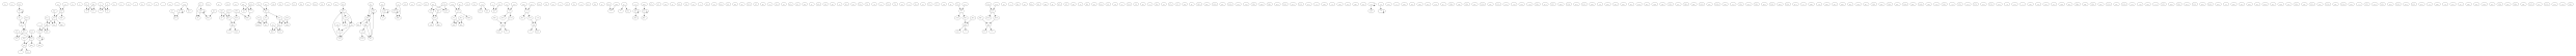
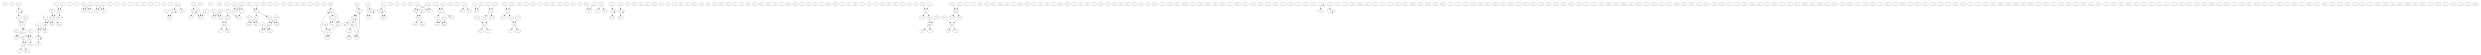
  digraph {
    fontname="IBM Plex Sans"
    k=45
    node [C=338 fontname="IBM Plex Sans" l=67]
    edge [d=-44 fontname="IBM Plex Sans"]
    "0+" [C=17362 l=1882]
    "0-" [C=17362 l=1882]
    "1+" [C=10861 l=1110]
    "155+" [C=32 l=49]
    "1-" [C=10861 l=1110]
    "10+" [C=30546 l=3098]
    "187-" [C=156]
    "37-" [C=15 l=45]
    "2+" [C=5640 l=629]
    "2-" [C=5640 l=629]
    "3+" [C=11554 l=1256]
    "3-" [C=11554 l=1256]
    "12+" [C=16373 l=1654]
    "68-" [C=961 l=163]
    "4+" [C=47 l=50]
    "4-" [C=47 l=50]
    "5+" [C=354 l=106]
    "5-" [C=354 l=106]
    "6+" [C=418 l=130]
    "6-" [C=418 l=130]
    "8+" [C=382 l=112]
    "8-" [C=382 l=112]
    "9+" [C=4578 l=549]
    "9-" [C=4578 l=549]
    "152+" [C=3635 l=412]
    "10-" [C=30546 l=3098]
    "17+" [C=15368 l=1628]
    "96+" [C=186]
    "11+" [C=1013 l=249]
    "11-" [C=1013 l=249]
    "12-" [C=16373 l=1654]
    "13+" [C=43708 l=4435]
    "27+" [C=8634 l=929]
    "107-" [C=6 l=45]
    "13-" [C=43708 l=4435]
    "14+" [C=3495 l=399]
    "14-" [C=3495 l=399]
    "15+" [C=417 l=105]
    "15-" [C=417 l=105]
    "16+" [C=5745 l=594]
    "60-" [C=987 l=153]
    "93+" [C=1049 l=143]
    "189+" [C=8370 l=953]
    "16-" [C=5745 l=594]
    "17-" [C=15368 l=1628]
    "23-" [C=434 l=90]
    "155-" [C=32 l=49]
    "18+" [C=896 l=151]
    "18-" [C=896 l=151]
    "19+" [C=406 l=149]
    "19-" [C=406 l=149]
    "20+" [C=391 l=108]
    "20-" [C=391 l=108]
    "21+" [C=1717 l=208]
    "38-" [C=446 l=59]
    "96-" [C=186]
    "218-" [C=2108 l=324]
    "21-" [C=1717 l=208]
    "22+" [C=234]
    "234+" [C=364 l=109]
    "235+" [C=14854 l=1429]
    "22-" [C=234]
    "208+" [C=4494 l=511]
    "233-" [C=3005 l=413]
    "23+" [C=434 l=90]
    "38+" [C=446 l=59]
    "101+" [C=1057 l=205]
    "24+" [C=330 l=111]
    "24-" [C=330 l=111]
    "25+" [C=36225 l=3855]
    "25-" [C=36225 l=3855]
    "26+" [C=17595 l=1674]
    "26-" [C=17595 l=1674]
    "194-" [C=460 l=89]
    "238-" [C=150 l=47]
    "84-" [C=526 l=89]
    "104-" [C=184 l=47]
    "27-" [C=8634 l=929]
    "107+" [C=6 l=45]
    "110-" [C=3628 l=435]
    "28+" [C=9529 l=1009]
    "28-" [C=9529 l=1009]
    "184+" [C=427 l=89]
    "185+" [C=619 l=99]
    "29+" [C=5446 l=571]
    "29-" [C=5446 l=571]
    "30+" [C=16268 l=1666]
    "30-" [C=16268 l=1666]
    "31+" [C=4428 l=553]
    "231-" [C=185 l=54]
    "118-" [C=2415 l=363]
    "167+" [C=6334 l=642]
    "31-" [C=4428 l=553]
    "54-" [C=208 l=71]
    "175-" [C=165 l=56]
    "32+" [C=7700 l=842]
    "32-" [C=7700 l=842]
    "33+" [C=7745 l=815]
    "33-" [C=7745 l=815]
    "215-" [C=19926 l=2327]
    "34+" [C=16878 l=1835]
    "34-" [C=16878 l=1835]
    "35+" [C=96 l=47]
    n104 [C=10731 l=1221 label="970+"]
    "171+" [C=560 l=118]
    "62+" [C=59 l=51]
    "35-" [C=96 l=47]
    "74+" [C=4992 l=622]
    "205-" [C=7710 l=902]
    "36+" [C=682 l=129]
    "36-" [C=682 l=129]
    "37+" [C=15 l=45]
    "143+" [C=782 l=158]
    "221+" [C=13115 l=1456]
    "39+" [C=13683 l=1412]
    "39-" [C=13683 l=1412]
    "41+" [C=760 l=135]
    "41-" [C=760 l=135]
    "42+" [C=20643 l=2001]
    "42-" [C=20643 l=2001]
    "43+" [C=8803 l=1048]
    "43-" [C=8803 l=1048]
    "44+" [C=18252 l=1897]
    "117+" [C=22870 l=2629]
    "44-" [C=18252 l=1897]
    "46+" [C=1127 l=78]
    "165-" [C=57714 l=5644]
    "46-" [C=1127 l=78]
    "207-" [C=3627 l=505]
    "47+" [C=21848 l=2099]
    "47-" [C=21848 l=2099]
    "49+" [C=30188 l=3128]
    "49-" [C=30188 l=3128]
    "50+" [C=36257 l=3831]
    "50-" [C=36257 l=3831]
    "51+" [C=991 l=184]
    "51-" [C=991 l=184]
    "53+" [C=9610 l=953]
    "53-" [C=9610 l=953]
    "54+" [C=208 l=71]
    "123+" [C=25332 l=2727]
    "55+" [C=597 l=127]
    "55-" [C=597 l=127]
    "56+" [C=17224 l=2060]
    "56-" [C=17224 l=2060]
    "57+" [C=14316 l=1787]
    "57-" [C=14316 l=1787]
    "58+" [C=14456 l=1547]
    "58-" [C=14456 l=1547]
    "59+" [C=3650 l=492]
    "59-" [C=3650 l=492]
    "60+" [C=987 l=153]
    "206+" [C=6629 l=653]
    "61+" [C=33194 l=3254]
    "61-" [C=33194 l=3254]
    "181-" [C=14971 l=1529]
    "191-" [C=550 l=127]
    "62-" [C=59 l=51]
    "132-" [C=9658 l=1013]
    "171-" [C=560 l=118]
    "63+" [C=219 l=93]
    "63-" [C=219 l=93]
    "64+" [C=5153 l=671]
    "64-" [C=5153 l=671]
    "65+" [C=5963 l=630]
    "65-" [C=5963 l=630]
    "66+" [C=473 l=127]
    "66-" [C=473 l=127]
    "68+" [C=961 l=163]
    "69+" [C=3191 l=437]
    "69-" [C=3191 l=437]
    "70+" [C=12983 l=1286]
    "70-" [C=12983 l=1286]
    "71+" [C=4093 l=537]
    "71-" [C=4093 l=537]
    "72+" [C=9824 l=1041]
    "72-" [C=9824 l=1041]
    "73+" [C=34348 l=3292]
    "189-" [C=8370 l=953]
    "93-" [C=1049 l=143]
    "235-" [C=14854 l=1429]
    "73-" [C=34348 l=3292]
    "74-" [C=4992 l=622]
    "75+" [C=313 l=97]
    "75-" [C=313 l=97]
    "76+" [C=1091 l=165]
    "76-" [C=1091 l=165]
    "77+" [C=197 l=95]
    "77-" [C=197 l=95]
    "78+" [C=1075 l=153]
    "78-" [C=1075 l=153]
    "79+" [C=13685 l=1453]
    "99-" [C=102 l=50]
    "108+" [C=997 l=195]
    "180-" [C=604 l=124]
    "79-" [C=13685 l=1453]
    "80+" [C=1140 l=69]
    "104+" [C=184 l=47]
    "213+" [C=563]
    "238+" [C=150 l=47]
    "80-" [C=1140 l=69]
    "81+" [C=9459 l=1094]
    "81-" [C=9459 l=1094]
    "82+" [C=618 l=153]
    "82-" [C=618 l=153]
    "84+" [C=526 l=89]
    "194+" [C=460 l=89]
    "213-" [C=563]
    "85+" [C=3922 l=477]
    "85-" [C=3922 l=477]
    "86+" [C=21987 l=2297]
    "86-" [C=21987 l=2297]
    "87+" [l=102]
    "87-" [l=102]
    "88+" [C=23362 l=2452]
    "88-" [C=23362 l=2452]
    "89+" [C=413 l=115]
    "89-" [C=413 l=115]
    "90+" [C=2751 l=343]
    "90-" [C=2751 l=343]
    "91+" [C=38772 l=3934]
    "91-" [C=38772 l=3934]
    "92+" [C=442 l=133]
    "92-" [C=442 l=133]
    "225+" [C=21240 l=2265]
    "94+" [C=4827 l=709]
    "94-" [C=4827 l=709]
    "95+" [C=739 l=116]
    "95-" [C=739 l=116]
    "97+" [C=1697 l=325]
    "97-" [C=1697 l=325]
    "98+" [C=735 l=184]
    "98-" [C=735 l=184]
    "99+" [C=102 l=50]
    "122+" [C=6882 l=709]
    "224+" [C=11 l=45]
    "100+" [C=315 l=117]
    "100-" [C=315 l=117]
    "101-" [C=1057 l=205]
    "102+" [C=2746 l=380]
    "102-" [C=2746 l=380]
    "103+" [C=3983 l=582]
    "103-" [C=3983 l=582]
    "134+" [C=23000 l=2156]
    "105+" [C=676 l=112]
    "105-" [C=676 l=112]
    "106+" [C=36881 l=4121]
    "106-" [C=36881 l=4121]
    "108-" [C=997 l=195]
    "109+" [C=1898 l=247]
    "109-" [C=1898 l=247]
    "110+" [C=3628 l=435]
    "133+" [C=12038 l=1263]
    "112+" [C=12958 l=1579]
    "112-" [C=12958 l=1579]
    "113+" [C=589 l=128]
    "113-" [C=589 l=128]
    "114+" [C=470 l=106]
    "114-" [C=470 l=106]
    "115+" [C=1229 l=232]
    "115-" [C=1229 l=232]
    "116+" [C=899 l=167]
    "116-" [C=899 l=167]
    "117-" [C=22870 l=2629]
    "182-" [C=464 l=118]
    "118+" [C=2415 l=363]
    "231+" [C=185 l=54]
    "188+" [C=10111 l=1157]
    "119+" [C=77 l=48]
    "120+" [C=41714 l=4018]
    "119-" [C=77 l=48]
    "120-" [C=41714 l=4018]
    "121+" [C=309 l=99]
    "121-" [C=309 l=99]
    "122-" [C=6882 l=709]
    "123-" [C=25332 l=2727]
    "124+" [C=9689 l=1100]
    "124-" [C=9689 l=1100]
    "125+" [C=369 l=122]
    "125-" [C=369 l=122]
    "126+" [C=12388 l=1379]
    "224-" [C=11 l=45]
    "164+" [C=23476 l=2350]
    "180+" [C=604 l=124]
    "126-" [C=12388 l=1379]
    "127+" [C=40932 l=3981]
    "127-" [C=40932 l=3981]
    "128+" [C=17273 l=1550]
    "128-" [C=17273 l=1550]
    "129+" [C=7897 l=918]
    "129-" [C=7897 l=918]
    "130+" [C=7043 l=726]
    "130-" [C=7043 l=726]
    "131+" [C=21322 l=2369]
    "131-" [C=21322 l=2369]
    "132+" [C=9658 l=1013]
    "133-" [C=12038 l=1263]
    "134-" [C=23000 l=2156]
    "135+" [C=13026 l=1378]
    "135-" [C=13026 l=1378]
    "136+" [C=653 l=189]
    "136-" [C=653 l=189]
    "137+" [C=12432 l=1506]
    "137-" [C=12432 l=1506]
    "138+" [C=516 l=110]
    "138-" [C=516 l=110]
    "139+" [C=9266 l=908]
    "139-" [C=9266 l=908]
    "140+" [C=19872 l=2038]
    "140-" [C=19872 l=2038]
    "141+" [C=12878 l=1336]
    "141-" [C=12878 l=1336]
    "142+" [C=1213 l=214]
    "142-" [C=1213 l=214]
    "143-" [C=782 l=158]
    "144+" [C=8530 l=1027]
    "144-" [C=8530 l=1027]
    "145+" [C=911 l=184]
    "145-" [C=911 l=184]
    "147+" [C=2008 l=262]
    "147-" [C=2008 l=262]
    "148+" [C=4608 l=481]
    "148-" [C=4608 l=481]
    "149+" [C=1079 l=171]
    "149-" [C=1079 l=171]
    "150+" [C=448 l=151]
    "150-" [C=448 l=151]
    "151+" [C=1078 l=209]
    "151-" [C=1078 l=209]
    "152-" [C=3635 l=412]
    "153+" [l=90]
    "153-" [l=90]
    "154+" [C=2924 l=464]
    "154-" [C=2924 l=464]
    "156+" [C=4658 l=633]
    "156-" [C=4658 l=633]
    "157+" [C=29233 l=3305]
    "157-" [C=29233 l=3305]
    "158+" [C=657 l=114]
    "158-" [C=657 l=114]
    "159+" [C=431 l=118]
    "159-" [C=431 l=118]
    "160+" [C=15582 l=1767]
    "160-" [C=15582 l=1767]
    "161+" [C=303 l=97]
    "161-" [C=303 l=97]
    "162+" [C=931 l=232]
    "162-" [C=931 l=232]
    "163+" [C=460 l=146]
    "163-" [C=460 l=146]
    "164-" [C=23476 l=2350]
    "212-" [C=476 l=111]
    "165+" [C=57714 l=5644]
    "166+" [C=9535 l=960]
    "166-" [C=9535 l=960]
    "167-" [C=6334 l=642]
    "168+" [C=5465 l=593]
    "168-" [C=5465 l=593]
    "169+" [C=2618 l=342]
    "169-" [C=2618 l=342]
    "170-" [C=10731 l=1221]
    "172+" [C=2781 l=346]
    "172-" [C=2781 l=346]
    "173+" [C=7279 l=925]
    "173-" [C=7279 l=925]
    "174+" [C=14701 l=1621]
    "174-" [C=14701 l=1621]
    "175+" [C=165 l=56]
    "176+" [C=1260 l=196]
    "176-" [C=1260 l=196]
    "177+" [C=33775 l=3373]
    "177-" [C=33775 l=3373]
    "178+" [C=778 l=191]
    "178-" [C=778 l=191]
    "179+" [C=37904 l=4035]
    "179-" [C=37904 l=4035]
    "181+" [C=14971 l=1529]
    "182+" [C=464 l=118]
    "183+" [C=6079 l=630]
    "183-" [C=6079 l=630]
    "184-" [C=427 l=89]
    "185-" [C=619 l=99]
    "186+" [C=3548 l=458]
    "186-" [C=3548 l=458]
    "187+" [C=156]
    "188-" [C=10111 l=1157]
    "195-" [C=22453 l=2072]
    "190+" [C=8653 l=1097]
    "190-" [C=8653 l=1097]
    "191+" [C=550 l=127]
    "192+" [C=1048 l=196]
    "192-" [C=1048 l=196]
    "193+" [C=3424 l=505]
    "193-" [C=3424 l=505]
    "195+" [C=22453 l=2072]
    "196+" [C=24493 l=2642]
    "196-" [C=24493 l=2642]
    "197+" [C=935 l=240]
    "197-" [C=935 l=240]
    "198+" [C=294 l=122]
    "198-" [C=294 l=122]
    "199+" [C=18312 l=2032]
    "199-" [C=18312 l=2032]
    "200+" [C=42038 l=4141]
    "200-" [C=42038 l=4141]
    "201+" [C=2827 l=349]
    "201-" [C=2827 l=349]
    "202+" [C=441 l=101]
    "202-" [C=441 l=101]
    "203+" [C=30200 l=3490]
    "203-" [C=30200 l=3490]
    "204+" [C=7780 l=834]
    "204-" [C=7780 l=834]
    "205+" [C=7710 l=902]
    "206-" [C=6629 l=653]
    "207+" [C=3627 l=505]
    "208-" [C=4494 l=511]
    "209+" [C=10797 l=1119]
    "209-" [C=10797 l=1119]
    "210+" [C=13656 l=1530]
    "210-" [C=13656 l=1530]
    "211+" [C=1835 l=223]
    "211-" [C=1835 l=223]
    "212+" [C=476 l=111]
    "214+" [C=24487 l=2740]
    "214-" [C=24487 l=2740]
    "215+" [C=19926 l=2327]
    "216+" [C=13204 l=1510]
    "216-" [C=13204 l=1510]
    "217+" [C=335 l=94]
    "217-" [C=335 l=94]
    "218+" [C=2108 l=324]
    "219+" [C=623 l=136]
    "219-" [C=623 l=136]
    "220+" [C=18640 l=2046]
    "220-" [C=18640 l=2046]
    "221-" [C=13115 l=1456]
    "222+" [C=8346 l=864]
    "222-" [C=8346 l=864]
    "223+" [C=41994 l=4315]
    "223-" [C=41994 l=4315]
    "225-" [C=21240 l=2265]
    "226+" [C=7699 l=907]
    "226-" [C=7699 l=907]
    "227+" [C=15457 l=1495]
    "227-" [C=15457 l=1495]
    "228+" [C=15680 l=1564]
    "228-" [C=15680 l=1564]
    "230+" [l=95]
    "230-" [l=95]
    "232+" [C=2569 l=378]
    "232-" [C=2569 l=378]
    "233+" [C=3005 l=413]
    "234-" [C=364 l=109]
    "236+" [C=225 l=96]
    "236-" [C=225 l=96]
    "237+" [C=440 l=91]
    "237-" [C=440 l=91]
    "239+" [C=372 l=139]
    "239-" [C=372 l=139]
    "240+" [C=9521 l=992]
    "240-" [C=9521 l=992]
    "1+" -> "155+"
    "155+" -> "17+"
    "155+" -> "96+" [d=-42]
    "1-" -> "10+"
    "1-" -> "187-"
    "10+" -> "37-"
    "37-" -> "37-" [d=-43]
    "37-" -> "152+"
    "3-" -> "12+"
    "3-" -> "68-"
    "4-" -> "12+"
    "4-" -> "68-"
    "10-" -> "1+"
    "96+" -> "38+" [d=-14]
    "96+" -> "101+"
    "12-" -> "3+"
    "12-" -> "4+"
    "13+" -> "27+"
    "107-" -> "27+"
    "107-" -> "107-" [d=-43]
    "16+" -> "60-"
    "16+" -> "93+"
    "93+" -> "189+"
    "189+" -> "73-"
    "189+" -> "225+"
    "17-" -> "23-"
    "17-" -> "155-"
    "155-" -> "10+"
    "155-" -> "187-"
    "21+" -> "38-"
    "38-" -> "96-" [d=-14]
    "38-" -> "218-"
    "96-" -> "23-" [d=-42]
    "96-" -> "155-" [d=-42]
    "96-" -> "221+"
    "22+" -> "234+"
    "235+" -> "189+"
    "22-" -> "208+"
    "22-" -> "233-"
    "23+" -> "17+"
    "23+" -> "96+" [d=-42]
    "38+" -> "21-"
    "38+" -> "143+"
    "26-" -> "194-"
    "26-" -> "238-" [d=-42]
    "194-" -> "238-"
    "238-" -> "84-"
    "238-" -> "104-" [d=-42]
    "104-" -> "80-" [d=-36]
    "104-" -> "213-"
-   "27-" -> "13-"
+   "27-" -> "110-"
    "27-" -> "107+"
    "107+" -> "13-" [d=-43]
    "107+" -> "107+" [d=-43]
    "107+" -> "110-" [d=-32]
    "28-" -> "184+"
    "28-" -> "185+"
    "184+" -> "184+"
    "184+" -> "185+"
    "31+" -> "231-"
    "231-" -> "118-"
    "231-" -> "167+"
    "31-" -> "54-"
    "31-" -> "175-"
    "33-" -> "215-"
    "34-" -> "215-"
    "35+" -> n104
    "35+" -> "171+"
    "171+" -> "62+"
    "62+" -> "181-"
    "62+" -> "191-"
    "35-" -> "74+"
    "35-" -> "205-"
    "37+" -> "10-"
    "37+" -> "37+" [d=-43]
    "44+" -> "117+"
    "46+" -> "46+" [d=-26]
    "46+" -> "165-"
    "46-" -> "46-" [d=-26]
    "46-" -> "207-"
    "54+" -> "31+"
    "54+" -> "123+"
    "60+" -> "16-"
    "60+" -> "206+"
    "62-" -> "132-"
    "62-" -> "171-"
    "171-" -> "35-"
    "64+" -> "208+"
    "64+" -> "233-"
    "68+" -> "3+"
    "68+" -> "4+"
    "73+" -> "189-"
    "189-" -> "93-"
    "189-" -> "235-"
    "93-" -> "16-"
    "93-" -> "206+"
    "235-" -> "22-"
    "235-" -> "195-"
    "74-" -> "35+"
    "79+" -> "99-"
    "99-" -> "108+"
    "99-" -> "180-"
    "180-" -> "224+"
    "80+" -> "104+" [d=-36]
    "80+" -> "213+" [d=-16]
    "104+" -> "238+" [d=-42]
    "213+" -> "104+"
    "238+" -> "26+" [d=-42]
    "238+" -> "80+" [d=-42]
    "238+" -> "194+"
    "80-" -> "194-"
    "80-" -> "238-" [d=-42]
    "84+" -> "238+"
    "194+" -> "26+"
    "194+" -> "80+"
    "213-" -> "80-" [d=-16]
    "213-" -> "134+"
    "99+" -> "79-"
    "99+" -> "122+"
    "224+" -> "126-"
    "224+" -> "212-"
    "101-" -> "96-"
    "108-" -> "99+"
    "110+" -> "107-" [d=-32]
    "110+" -> "133+"
    "117-" -> "44-"
    "117-" -> "182-"
    "118+" -> "231+"
    "231+" -> "31-"
    "231+" -> "188+"
    "119+" -> "119+"
    "119+" -> "120+"
    "119-" -> "119-"
    "120-" -> "119-"
    "122-" -> "99-"
    "123-" -> "54-"
    "123-" -> "175-"
    "126+" -> "224-"
    "224-" -> "164+"
    "224-" -> "180+"
    "180+" -> "99+"
    "132+" -> "62+"
    "133-" -> "110-"
    "134-" -> "213+"
    "143-" -> "38-"
    "152-" -> "37+"
    "164-" -> "224+"
    "165+" -> "46-"
    "167-" -> "231+"
    "170-" -> "35-"
    "175+" -> "31+"
    "175+" -> "123+"
    "181+" -> "62-"
    "182+" -> "117+"
    "184-" -> "28+"
    "184-" -> "184-"
    "185-" -> "28+"
    "185-" -> "184-"
    "187+" -> "1+"
    "187+" -> "155+"
    "188-" -> "231-"
    "191+" -> "62-"
    "195+" -> "234+"
    "195+" -> "235+"
    "205+" -> "35+"
    "206-" -> "60-"
    "206-" -> "93+"
    "207+" -> "46+"
    "208-" -> "22+"
    "208-" -> "64-"
    "212+" -> "224-"
    "215+" -> "33+"
    "215+" -> "34+"
    "218+" -> "38+"
    "221-" -> "96+"
    "225-" -> "189-"
    "233+" -> "22+"
    "233+" -> "64-"
    "234-" -> "22-"
    "234-" -> "195-"
  }
